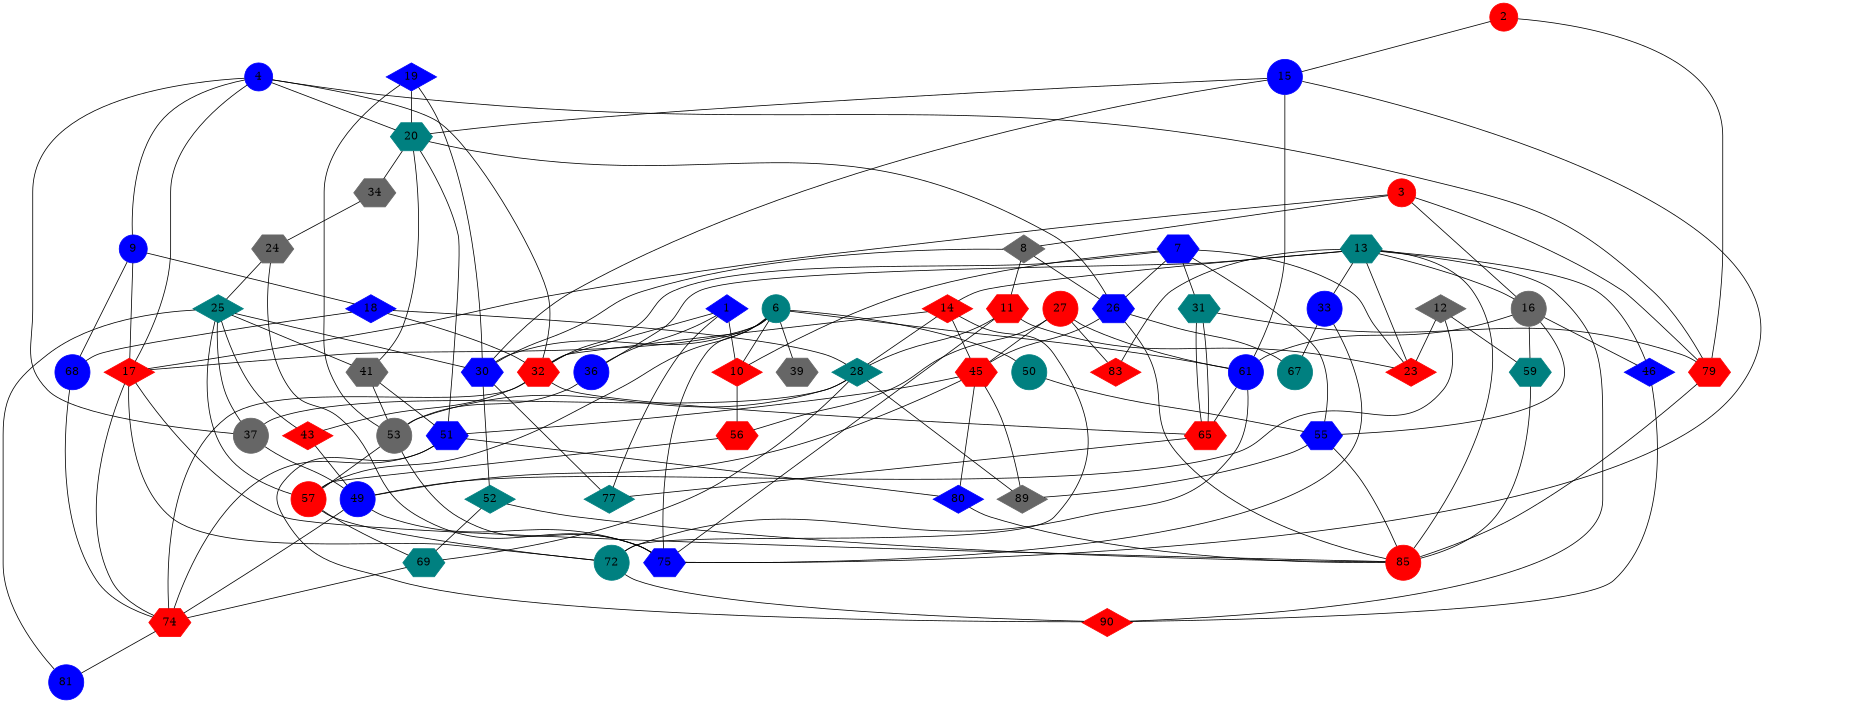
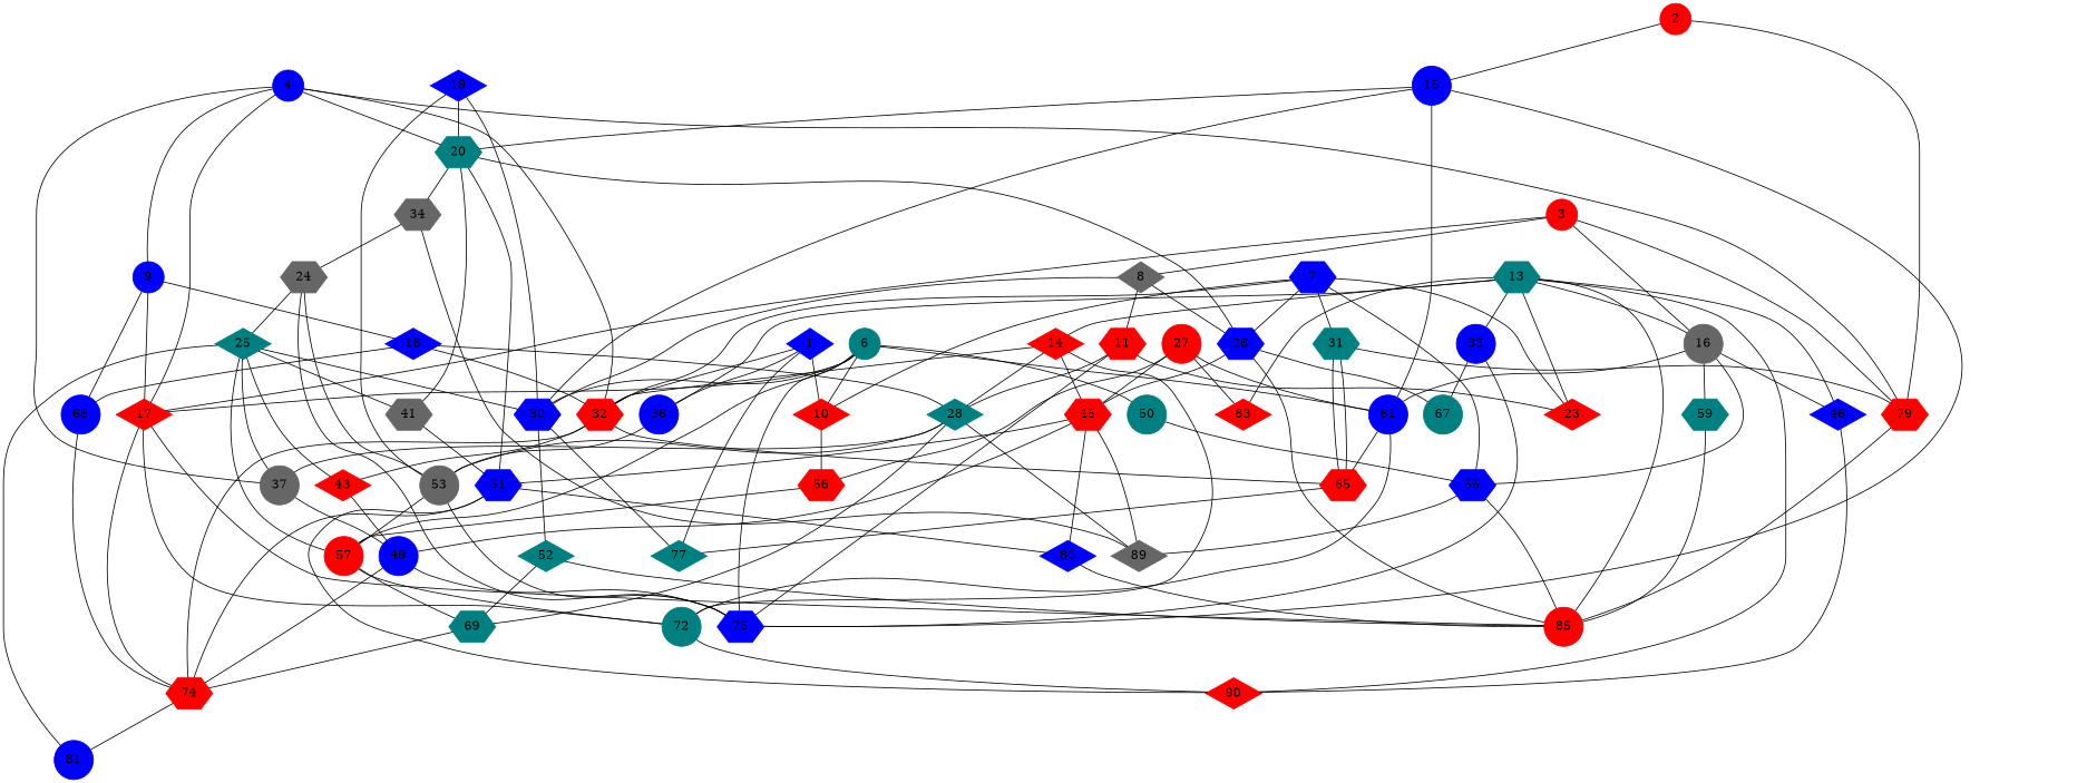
  graph {
    node [color=blue shape=hexagon style=filled]
    1 [shape=diamond super="+76"]
    10 [color=red shape=diamond super="+35"]
    32 [color=red super="+62"]
    36 [shape=circle]
    77 [color=teal shape=diamond]
    56 [color=red]
    74 [color=red super="+84"]
    43 [color=red shape=diamond]
    65 [color=red]
    53 [color=gray40 shape=circle super="+70"]
    15 [shape=circle super="+47"]
    20 [color=teal super="+58"]
    30 [super="+63"]
    61 [shape=circle super="+92"]
    75 [super="+82"]
    2 [color=red shape=circle]
    79 [color=red super="+86"]
    85 [color=red shape=circle super="+88"]
    3 [color=red shape=circle super="+87"]
    8 [color=gray40 shape=diamond]
    16 [color=gray40 shape=circle super="+21"]
    17 [color=red shape=diamond super="+48"]
    26 [super="+44"]
    11 [color=red]
    55
    59 [color=teal]
    46 [shape=diamond]
    72 [color=teal shape=circle]
    4 [shape=circle super="+5"]
    9 [shape=circle super="+91"]
    37 [color=gray40 shape=circle]
    18 [shape=diamond]
    68 [shape=circle]
    34 [color=gray40]
    41 [color=gray40]
    51 [super="+54"]
    49 [shape=circle super="+66"]
    6 [color=teal shape=circle super="+78"]
-   39 [color=gray40]
    50 [color=teal shape=circle]
    57 [color=red shape=circle super="+73"]
    52 [color=teal shape=diamond]
    69 [color=teal]
    7 [super="+60"]
    23 [color=red shape=diamond super="+38"]
    31 [color=teal]
    45 [color=red super="+64"]
    67 [color=teal shape=circle]
    89 [color=gray40 shape=diamond super="+93"]
    28 [color=teal shape=diamond super="+29"]
-   12 [color=gray40 shape=diamond]
    13 [color=teal super="+22"]
    14 [color=red shape=diamond super="+71"]
    33 [shape=circle]
    83 [color=red shape=diamond]
    90 [color=red shape=diamond]
    80 [shape=diamond]
    81 [shape=circle]
    19 [shape=diamond]
    24 [color=gray40]
    25 [color=teal shape=diamond super="+42"]
    27 [color=red shape=circle]
    1 -- 10
    1 -- 32
    1 -- 36
    1 -- 77
    10 -- 56
    32 -- 74
    32 -- 43
    32 -- 65
    36 -- 53
    56 -- 57 [weight=2]
    74 -- 81
    43 -- 49
    65 -- 77
    53 -- 75
    53 -- 57
    15 -- 20
    15 -- 30
    15 -- 61
    15 -- 75
    20 -- 26
    20 -- 34
    20 -- 41
    20 -- 51
    30 -- 77 [weight=2]
    30 -- 52
    61 -- 65
    61 -- 72
    2 -- 15
    2 -- 79
    79 -- 85
    3 -- 79
    3 -- 8
    3 -- 16
    3 -- 17
    8 -- 30
    8 -- 26
    8 -- 11
    16 -- 61
    16 -- 55
    16 -- 59
    16 -- 46
    17 -- 74
    17 -- 85
    17 -- 72
    26 -- 85
    26 -- 45
    26 -- 67
    11 -- 75
    11 -- 23
    11 -- 28
    55 -- 85
    55 -- 89
    59 -- 85
    46 -- 90
    72 -- 90
    4 -- 32
    4 -- 20
    4 -- 79
    4 -- 17
    4 -- 9
    4 -- 37
    9 -- 17
    9 -- 18
    9 -- 68
    37 -- 49
    18 -- 32
    18 -- 68
    18 -- 28
    68 -- 74
+   34 -- 89
    34 -- 24
-   41 -- 53 [weight=2]
+   24 -- 53 [weight=2]
    41 -- 51
    51 -- 74
    51 -- 90
    51 -- 80
    49 -- 74 [weight=2]
    49 -- 75
    6 -- 10
    6 -- 30
    6 -- 61
    6 -- 75
    6 -- 17
-   6 -- 39
    6 -- 50
    6 -- 57
    50 -- 55
    57 -- 72
    57 -- 69
    52 -- 85
    52 -- 69
    69 -- 74
    7 -- 10
    7 -- 32
    7 -- 26
    7 -- 55
    7 -- 23
    7 -- 31
    31 -- 65
    31 -- 65
    31 -- 79
    45 -- 51
    45 -- 49
    45 -- 89
    45 -- 80
    28 -- 53
    28 -- 37
    28 -- 69
    28 -- 89
-   12 -- 59
-   12 -- 49
-   12 -- 23
    13 -- 36 [weight=2]
    13 -- 85
    13 -- 16
    13 -- 46
    13 -- 23
    13 -- 14
    13 -- 33
    13 -- 83
    13 -- 90
    14 -- 32
    14 -- 72
    14 -- 45
    14 -- 28
    33 -- 75
    33 -- 67
    80 -- 85
    19 -- 53
    19 -- 20
    19 -- 30
    24 -- 75 [weight=2]
    24 -- 25
    25 -- 43
    25 -- 30
    25 -- 37
    25 -- 41
    25 -- 57
    25 -- 81
    27 -- 56
    27 -- 61
    27 -- 45
    27 -- 83
  }
